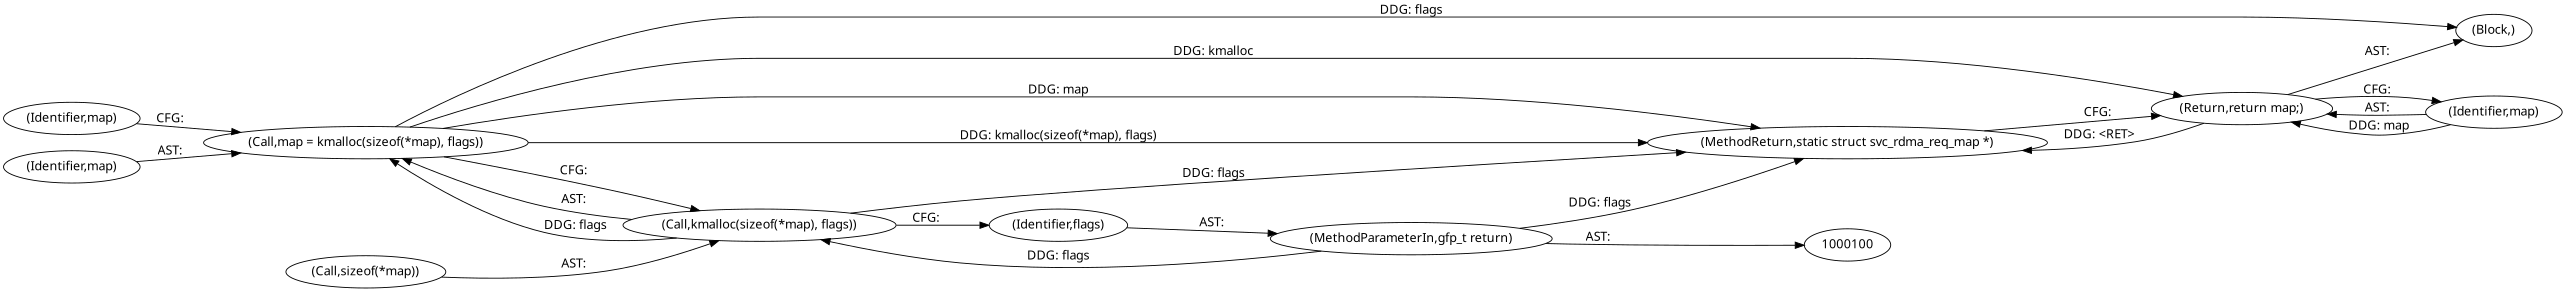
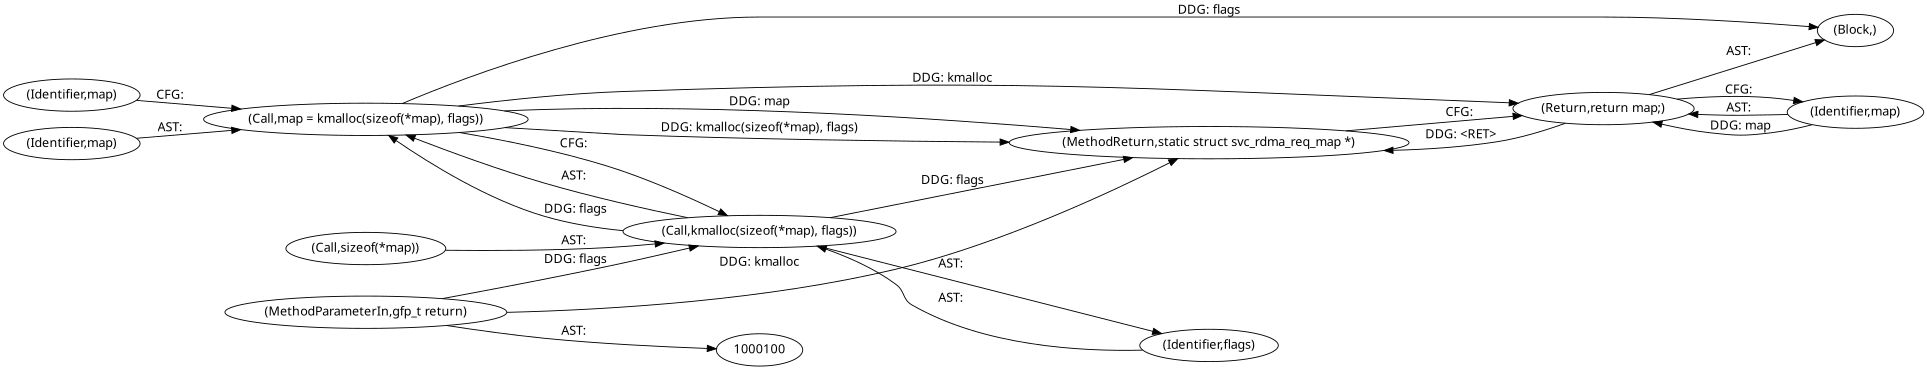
  digraph {
    fontname="Noto Sans"
    rankdir=LR
    node [fontname="Noto Sans"]
    edge [fontname="Noto Sans"]
    n1 [label="(Call,map = kmalloc(sizeof(*map), flags))"]
    n2 [label="(Call,kmalloc(sizeof(*map), flags))"]
    n3 [label="(Return,return map;)"]
    n4 [label="(MethodReturn,static struct svc_rdma_req_map *)"]
    n5 [label="(Block,)"]
    n6 [label="(Identifier,flags)"]
    n7 [label="(Identifier,map)"]
    n8 [label="(MethodParameterIn,gfp_t return)"]
    1000100
    n10 [label="(Call,sizeof(*map))"]
    n11 [label="(Identifier,map)"]
    n12 [label="(Identifier,map)"]
    n1 -> n2 [label="CFG: "]
    n1 -> n3 [label="DDG: kmalloc"]
    n1 -> n4 [label="DDG: map"]
    n1 -> n4 [label="DDG: kmalloc(sizeof(*map), flags)"]
    n1 -> n5 [label="DDG: flags"]
    n2 -> n1 [label="AST: "]
    n2 -> n1 [label="DDG: flags"]
    n2 -> n4 [label="DDG: flags"]
-   n2 -> n6 [label="CFG: "]
+   n2 -> n6 [label="AST: "]
    n3 -> n4 [label="DDG: <RET>"]
    n3 -> n5 [label="AST: "]
    n3 -> n7 [label="CFG: "]
    n4 -> n3 [label="CFG: "]
-   n6 -> n8 [label="AST: "]
+   n6 -> n2 [label="AST: "]
    n7 -> n3 [label="AST: "]
    n7 -> n3 [label="DDG: map"]
    n8 -> n2 [label="DDG: flags"]
-   n8 -> n4 [label="DDG: flags"]
+   n8 -> n4 [label="DDG: kmalloc"]
    n8 -> 1000100 [label="AST: "]
    n10 -> n2 [label="AST: "]
    n11 -> n1 [label="CFG: "]
    n12 -> n1 [label="AST: "]
  }
